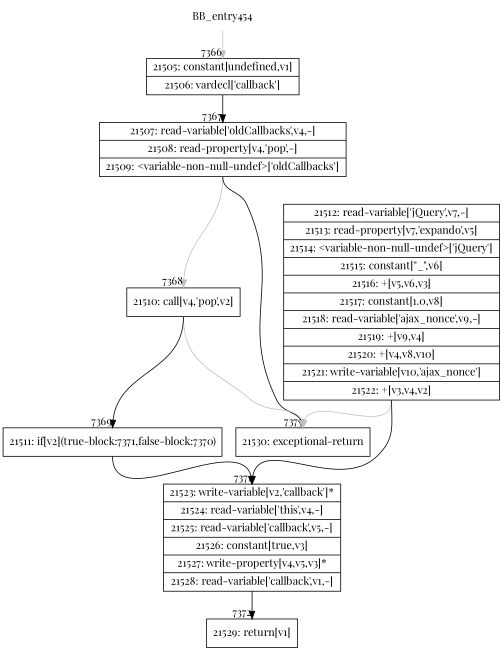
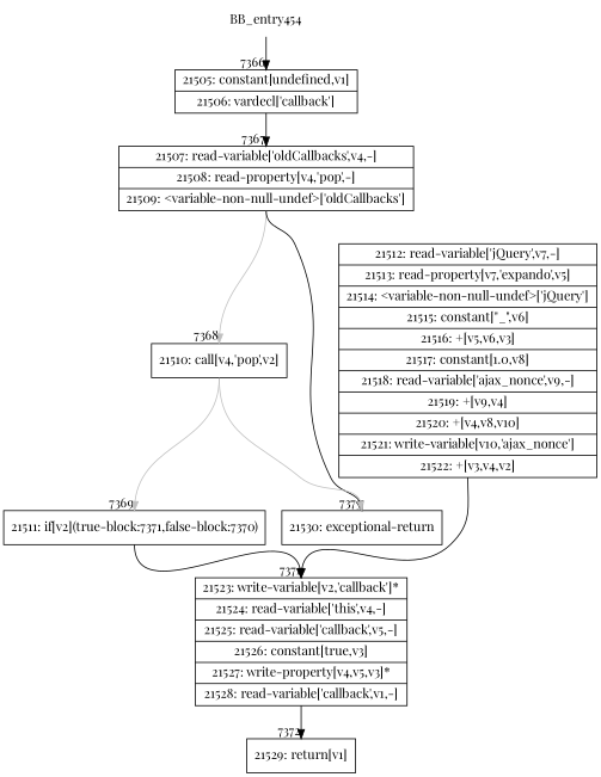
  digraph {
    fontname="Playfair Display"
    rankdir=TD
    node [fontname="Playfair Display" shape=record]
    edge [fontname="Playfair Display" headport=n tailport=s]
    n1 [label=BB_entry454 shape=none]
    n2 [label="{21505: constant[undefined,v1]|21506: vardecl['callback']}"]
    n3 [label="{21507: read-variable['oldCallbacks',v4,-]|21508: read-property[v4,'pop',-]|21509: \<variable-non-null-undef\>['oldCallbacks']}"]
    n4 [label="{21510: call[v4,'pop',v2]}"]
    n5 [label="{21530: exceptional-return}"]
    n6 [label="{21511: if[v2](true-block:7371,false-block:7370)}"]
    n7 [label="{21523: write-variable[v2,'callback']*|21524: read-variable['this',v4,-]|21525: read-variable['callback',v5,-]|21526: constant[true,v3]|21527: write-property[v4,v5,v3]*|21528: read-variable['callback',v1,-]}"]
    n8 [label="{21529: return[v1]}"]
    n9 [label="{21512: read-variable['jQuery',v7,-]|21513: read-property[v7,'expando',v5]|21514: \<variable-non-null-undef\>['jQuery']|21515: constant[\"_\",v6]|21516: +[v5,v6,v3]|21517: constant[1.0,v8]|21518: read-variable['ajax_nonce',v9,-]|21519: +[v9,v4]|21520: +[v4,v8,v10]|21521: write-variable[v10,'ajax_nonce']|21522: +[v3,v4,v2]}"]
-   n1 -> n2 [headlabel="    7366" color=gray]
+   n1 -> n2 [headlabel="    7366"]
    n2 -> n3 [headlabel="      7367"]
    n3 -> n4 [color=gray headlabel="      7368"]
    n3 -> n5 [color=black headlabel="      7373"]
    n4 -> n5 [color=gray]
-   n4 -> n6 [headlabel="      7369"]
+   n4 -> n6 [headlabel="      7369" color=gray]
    n6 -> n7 [headlabel="      7371"]
    n7 -> n8 [headlabel="      7372"]
-   n9 -> n5 [color=gray]
    n9 -> n7
  }
